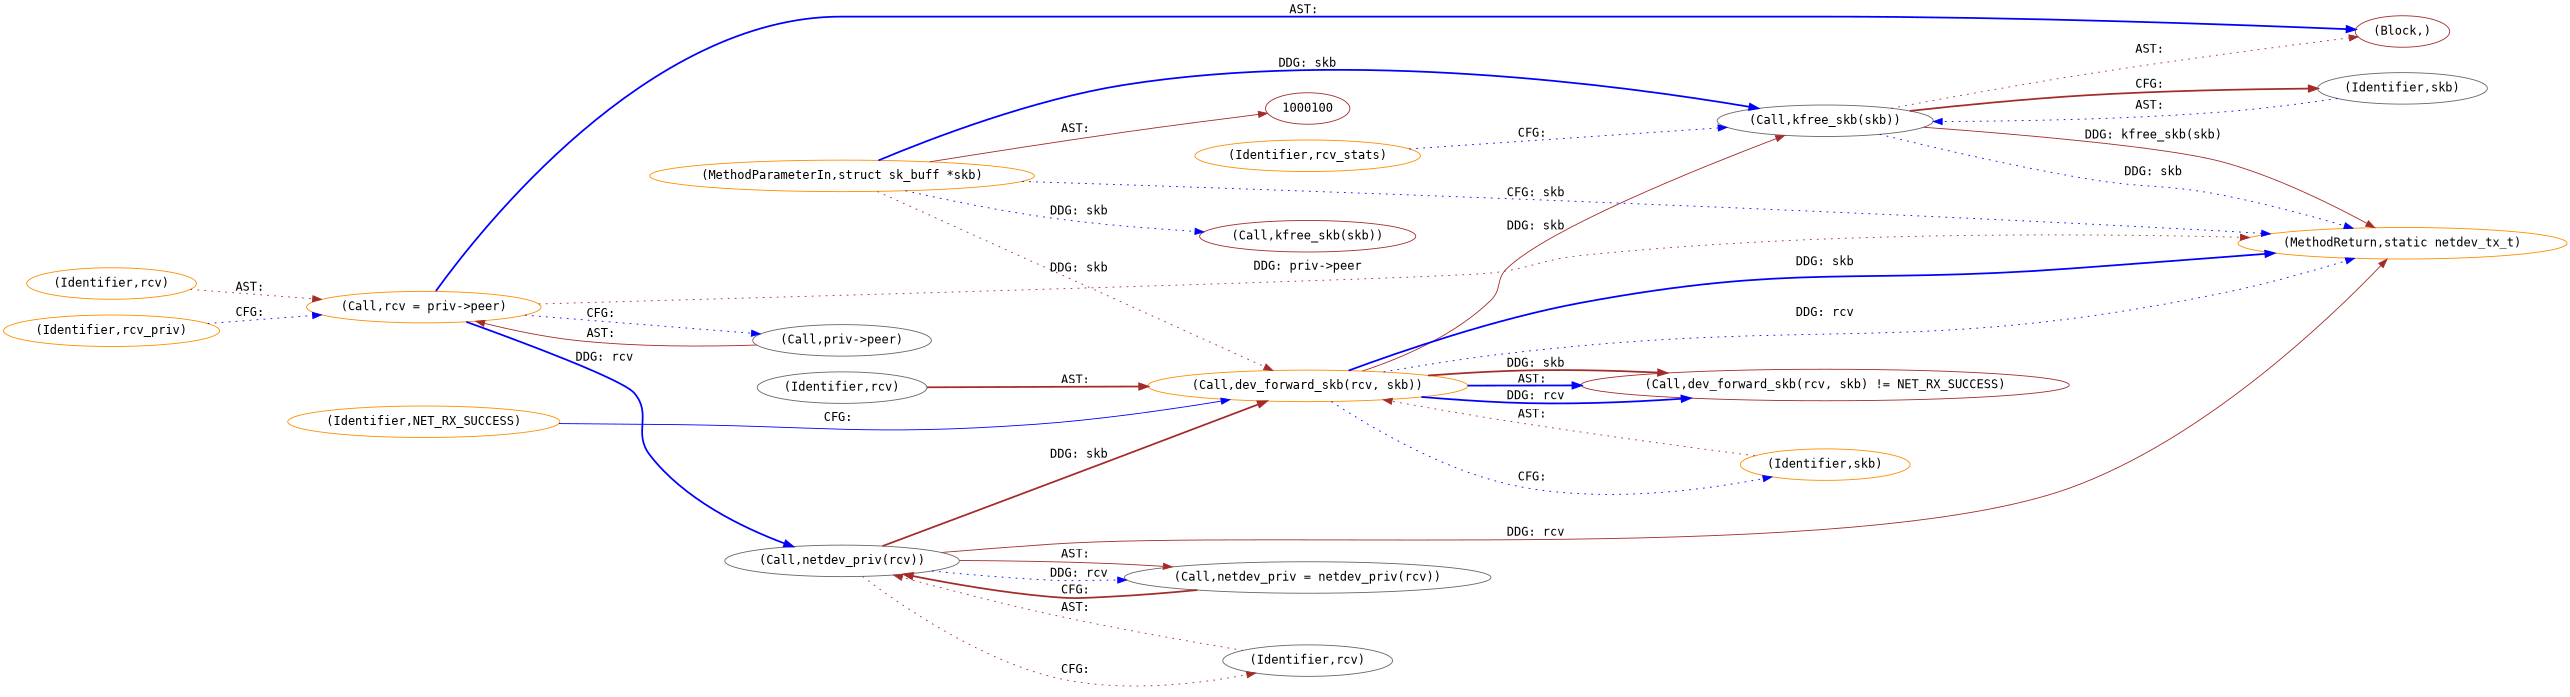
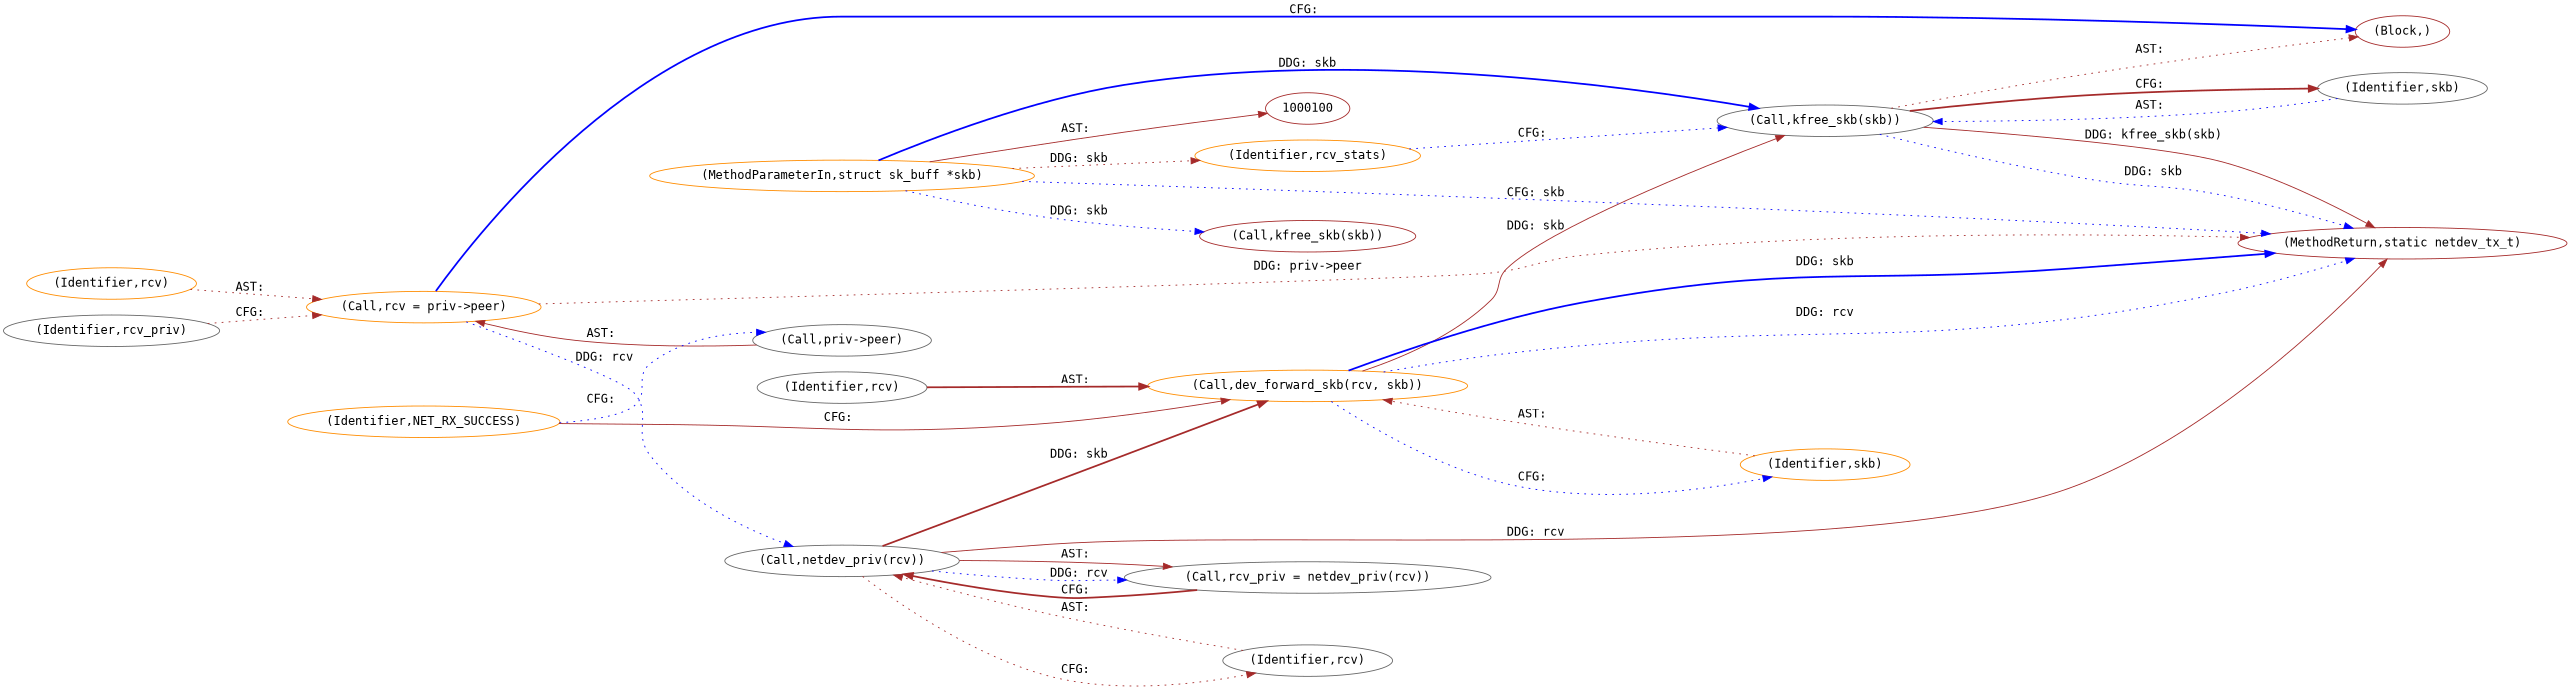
  digraph {
    fontname="DejaVu Sans Mono"
    rankdir=LR
    node [color=gray40 fontname="DejaVu Sans Mono"]
    edge [color=brown fontname="DejaVu Sans Mono" style=dotted]
    n1 [label="(Call,kfree_skb(skb))"]
    n2 [label="(Identifier,skb)"]
-   n3 [color=darkorange label="(MethodReturn,static netdev_tx_t)"]
+   n3 [color=brown label="(MethodReturn,static netdev_tx_t)"]
    n4 [color=brown label="(Block,)"]
    n5 [color=darkorange label="(Call,dev_forward_skb(rcv, skb))"]
    n6 [color=darkorange label="(Identifier,skb)"]
-   n7 [color=brown label="(Call,dev_forward_skb(rcv, skb) != NET_RX_SUCCESS)"]
    n8 [label="(Call,netdev_priv(rcv))"]
-   n9 [label="(Call,netdev_priv = netdev_priv(rcv))"]
+   n9 [label="(Call,rcv_priv = netdev_priv(rcv))"]
    n10 [label="(Identifier,rcv)"]
    n11 [color=darkorange label="(Call,rcv = priv->peer)"]
    n12 [label="(Call,priv->peer)"]
    n13 [color=darkorange label="(MethodParameterIn,struct sk_buff *skb)"]
    n14 [color=brown label="(Call,kfree_skb(skb))"]
    1000100 [color=brown]
    n16 [color=darkorange label="(Identifier,rcv)"]
    n17 [color=darkorange label="(Identifier,rcv_stats)"]
-   n18 [color=darkorange label="(Identifier,rcv_priv)"]
+   n18 [label="(Identifier,rcv_priv)"]
    n19 [color=darkorange label="(Identifier,NET_RX_SUCCESS)"]
    n20 [label="(Identifier,rcv)"]
    n1 -> n2 [label="CFG: " style=bold]
    n1 -> n3 [label="DDG: kfree_skb(skb)" style=solid]
    n1 -> n3 [color=blue label="DDG: skb"]
    n1 -> n4 [label="AST: "]
    n2 -> n1 [color=blue label="AST: "]
    n5 -> n1 [label="DDG: skb" style=solid]
    n5 -> n3 [color=blue label="DDG: rcv"]
    n5 -> n3 [color=blue label="DDG: skb" style=bold]
    n5 -> n6 [color=blue label="CFG: "]
-   n5 -> n7 [color=blue label="AST: " style=bold]
-   n5 -> n7 [color=blue label="DDG: rcv" style=bold]
-   n5 -> n7 [label="DDG: skb" style=bold]
    n6 -> n5 [label="AST: "]
    n8 -> n3 [label="DDG: rcv" style=solid]
    n8 -> n5 [label="DDG: skb" style=bold]
    n8 -> n9 [label="AST: " style=solid]
    n8 -> n9 [color=blue label="DDG: rcv"]
    n8 -> n10 [label="CFG: "]
    n9 -> n8 [label="CFG: " style=bold]
    n10 -> n8 [label="AST: "]
    n11 -> n3 [label="DDG: priv->peer"]
-   n11 -> n4 [color=blue label="AST: " style=bold]
-   n11 -> n8 [color=blue label="DDG: rcv" style=bold]
-   n11 -> n12 [color=blue label="CFG: "]
+   n11 -> n4 [color=blue label="CFG: " style=bold]
+   n11 -> n8 [color=blue label="DDG: rcv"]
+   n19 -> n12 [color=blue label="CFG: "]
    n12 -> n11 [label="AST: " style=solid]
    n13 -> n1 [color=blue label="DDG: skb" style=bold]
    n13 -> n3 [color=blue label="CFG: skb"]
-   n13 -> n5 [label="DDG: skb"]
+   n13 -> n17 [label="DDG: skb"]
    n13 -> n14 [color=blue label="DDG: skb"]
    n13 -> 1000100 [label="AST: " style=solid]
    n16 -> n11 [label="AST: "]
    n17 -> n1 [color=blue label="CFG: "]
-   n18 -> n11 [color=blue label="CFG: "]
-   n19 -> n5 [color=blue label="CFG: " style=solid]
+   n18 -> n11 [label="CFG: "]
+   n19 -> n5 [label="CFG: " style=solid]
    n20 -> n5 [label="AST: " style=bold]
  }
